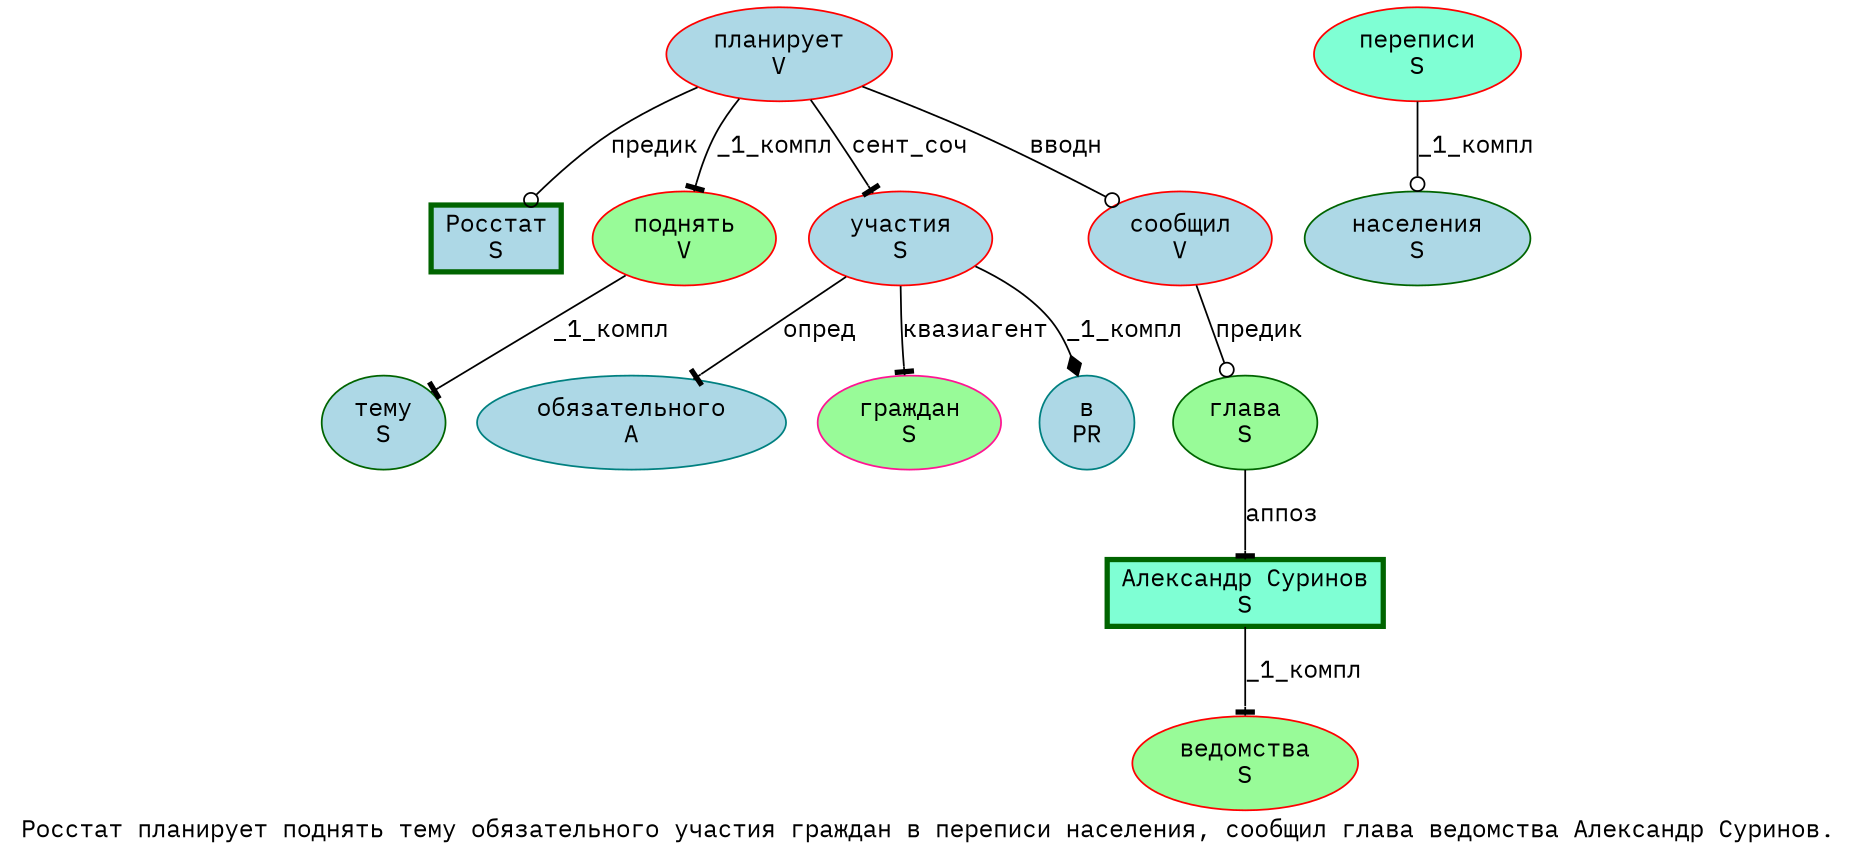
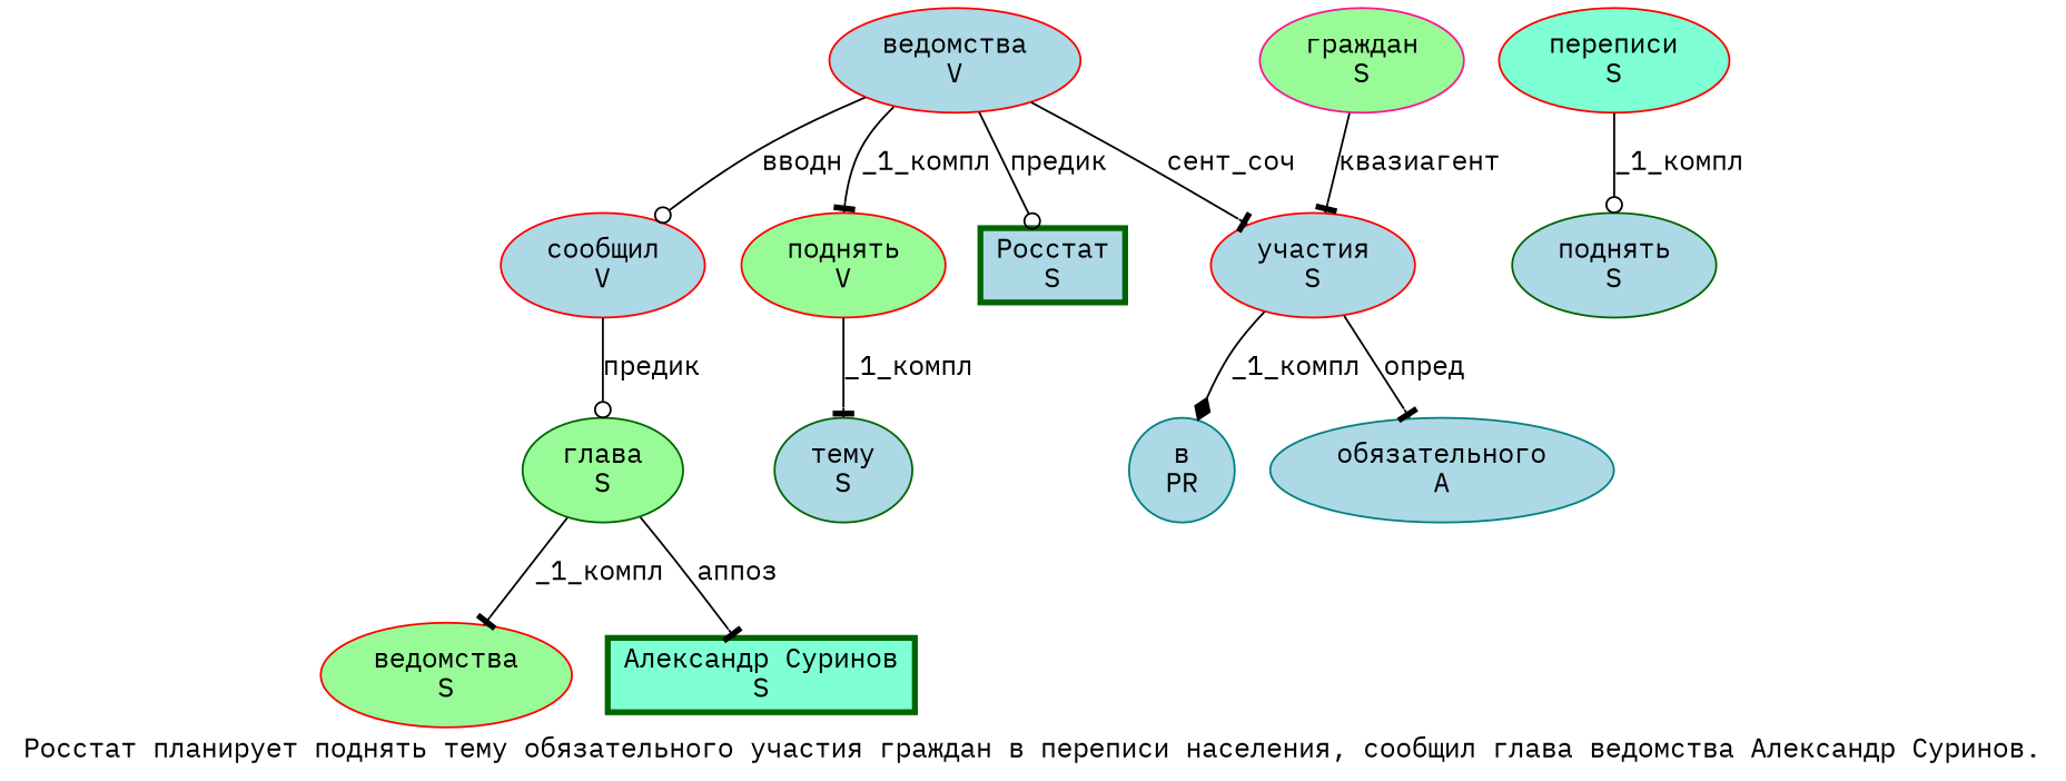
  digraph {
    fontname="IBM Plex Mono"
    label="Росстат планирует поднять тему обязательного участия граждан в переписи населения, сообщил глава ведомства Александр Суринов."
    node [color=red fillcolor=lightblue fontname="IBM Plex Mono" penwidth=1 shape=ellipse style=filled]
    edge [arrowhead=tee fontname="IBM Plex Mono"]
    n1 [color=darkgreen label="Росстат\nS" penwidth=3 shape=box]
-   n2 [label="планирует\nV"]
+   n2 [label="ведомства\nV"]
    n3 [fillcolor=palegreen label="поднять\nV"]
    n4 [label="участия\nS"]
    n5 [label="сообщил\nV"]
    n6 [color=darkgreen label="тему\nS"]
    n7 [color=teal label="обязательного\nA"]
    n8 [color=deeppink fillcolor=palegreen label="граждан\nS"]
    n9 [color=teal label="в\nPR"]
    n10 [color=darkgreen fillcolor=palegreen label="глава\nS"]
    n11 [fillcolor=aquamarine label="переписи\nS"]
-   n12 [color=darkgreen label="населения\nS"]
+   n12 [color=darkgreen label="поднять\nS"]
    n13 [fillcolor=palegreen label="ведомства\nS"]
    n14 [color=darkgreen fillcolor=aquamarine label="Александр Суринов\nS" penwidth=3 shape=box]
    n2 -> n1 [arrowhead=odot label="предик"]
    n2 -> n3 [label="_1_компл"]
    n2 -> n4 [label="сент_соч"]
    n2 -> n5 [arrowhead=odot label="вводн"]
    n3 -> n6 [label="_1_компл"]
    n4 -> n7 [label="опред"]
-   n4 -> n8 [label="квазиагент"]
+   n8 -> n4 [label="квазиагент"]
    n4 -> n9 [arrowhead=diamond label="_1_компл"]
    n5 -> n10 [arrowhead=odot label="предик"]
-   n14 -> n13 [label="_1_компл"]
+   n10 -> n13 [label="_1_компл"]
    n10 -> n14 [label="аппоз"]
    n11 -> n12 [arrowhead=odot label="_1_компл"]
  }
